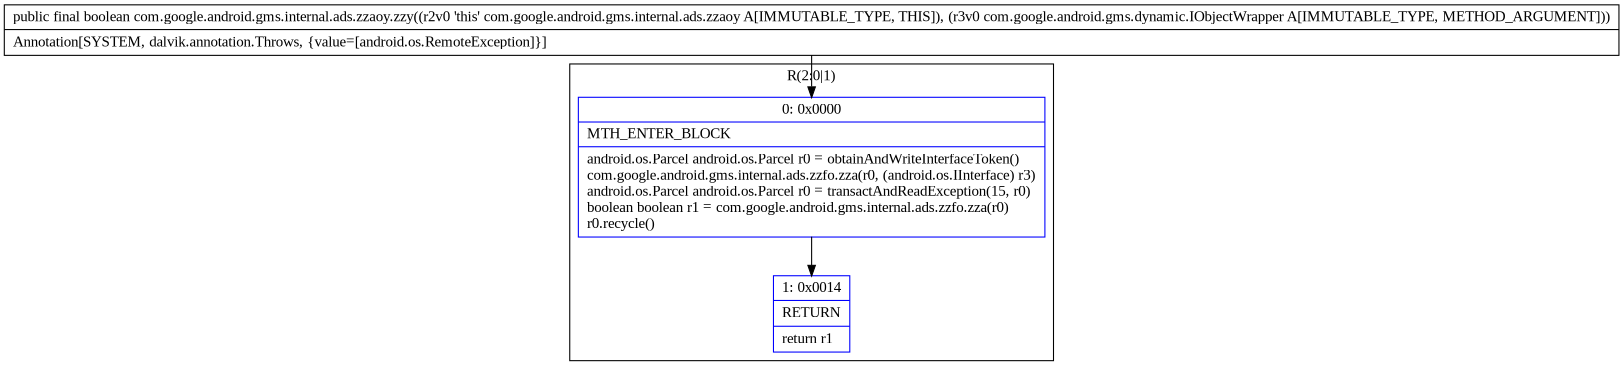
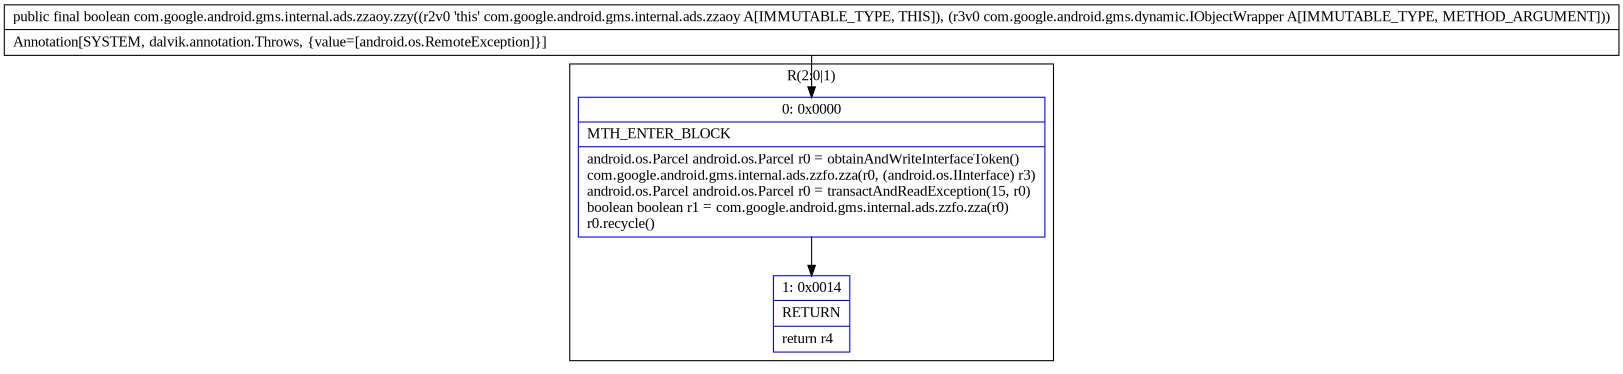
  digraph {
    fontname="Liberation Serif"
    node [color=blue shape=record fontname="Liberation Serif"]
    edge [fontname="Liberation Serif"]
    n1 [label="{0\:\ 0x0000|MTH_ENTER_BLOCK\l|android.os.Parcel android.os.Parcel r0 = obtainAndWriteInterfaceToken()\lcom.google.android.gms.internal.ads.zzfo.zza(r0, (android.os.IInterface) r3)\landroid.os.Parcel android.os.Parcel r0 = transactAndReadException(15, r0)\lboolean boolean r1 = com.google.android.gms.internal.ads.zzfo.zza(r0)\lr0.recycle()\l}"]
-   n2 [label="{1\:\ 0x0014|RETURN\l|return r1\l}"]
+   n2 [label="{1\:\ 0x0014|RETURN\l|return r4\l}"]
    n3 [label="{public final boolean com.google.android.gms.internal.ads.zzaoy.zzy((r2v0 'this' com.google.android.gms.internal.ads.zzaoy A[IMMUTABLE_TYPE, THIS]), (r3v0 com.google.android.gms.dynamic.IObjectWrapper A[IMMUTABLE_TYPE, METHOD_ARGUMENT]))  | Annotation[SYSTEM, dalvik.annotation.Throws, \{value=[android.os.RemoteException]\}]\l}" color=""]
    subgraph cluster_1 {
      label="R(2:0|1)"
      n1
      n2
    }
    n1 -> n2
    n3 -> n1
  }
